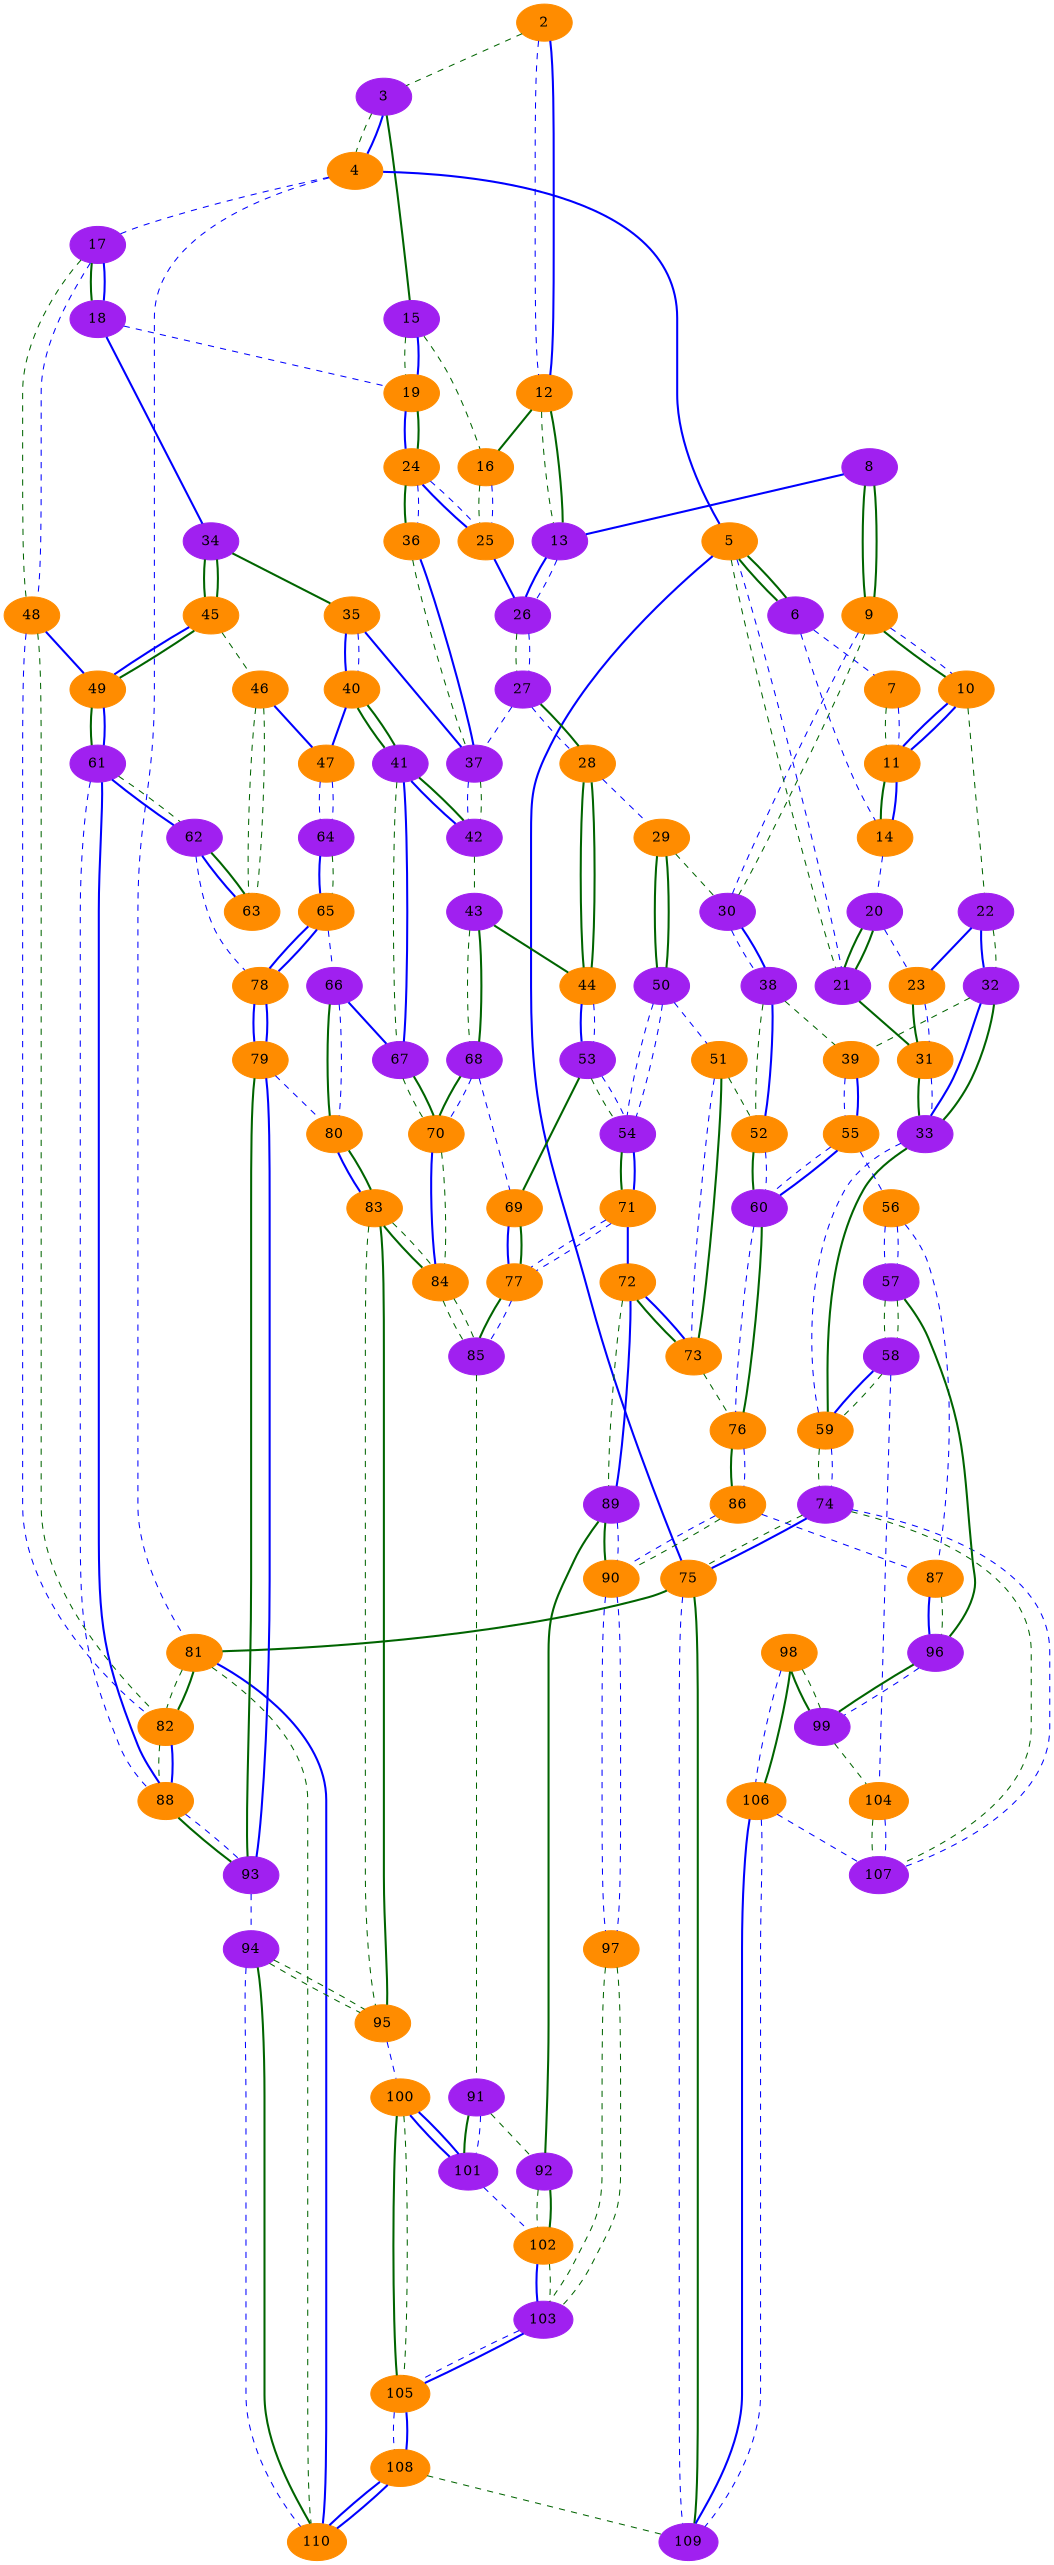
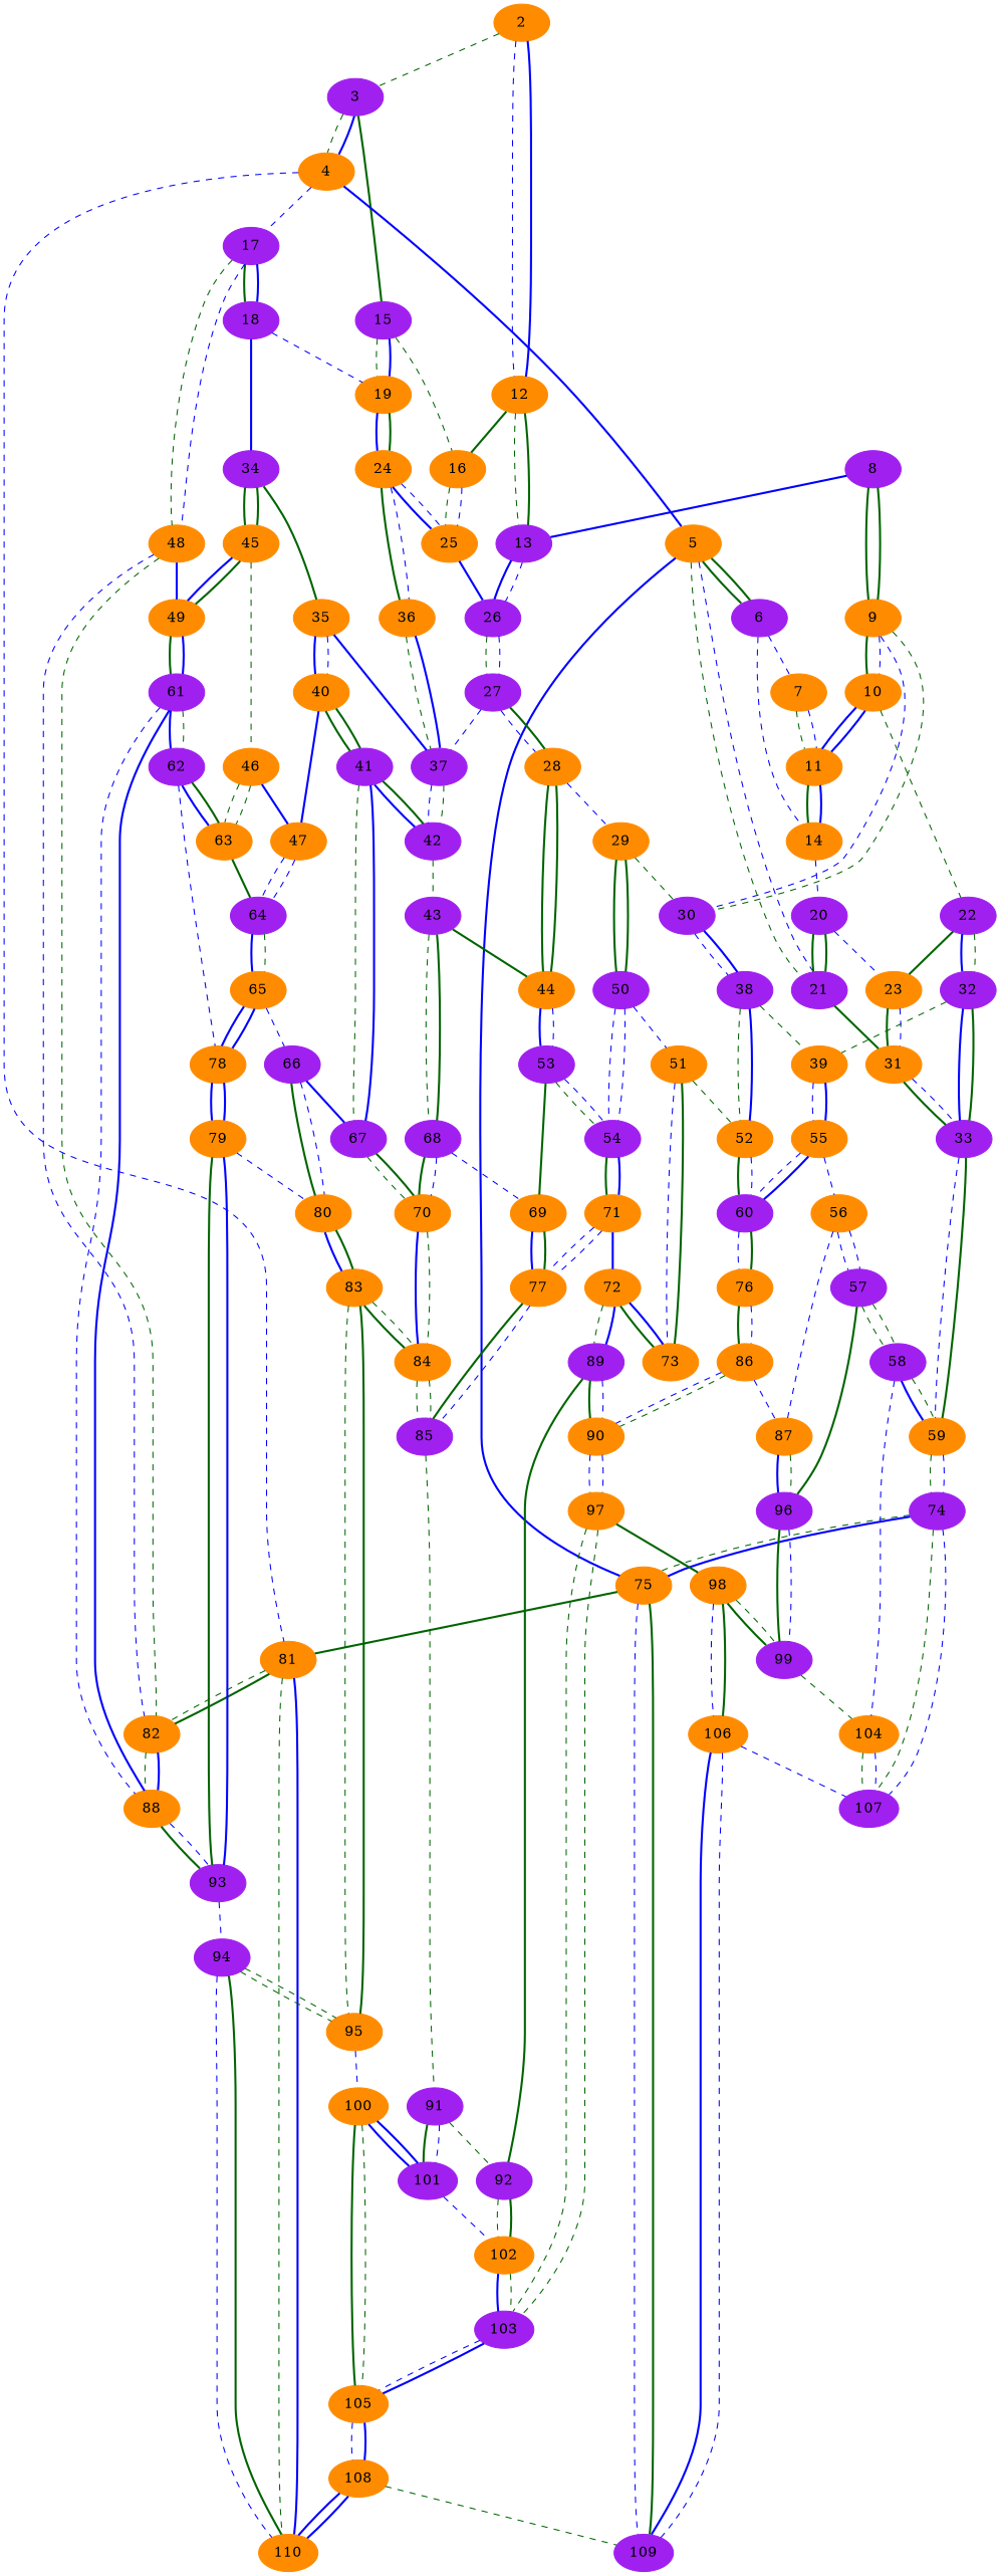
  graph {
    node [color=darkorange style=filled]
    edge [color=blue style=dashed]
    3 [color=purple]
    2
    12
    8 [color=purple]
    9
    13 [color=purple]
    4
    15 [color=purple]
    16
    5
    17 [color=purple]
    81
    19
    6 [color=purple]
    21 [color=purple]
    75
    18 [color=purple]
    48
    82
    110
    7
    14
    31
    109 [color=purple]
    11
    20 [color=purple]
    10
    30 [color=purple]
    26 [color=purple]
    22 [color=purple]
    38 [color=purple]
    23
    32 [color=purple]
    25
    27 [color=purple]
    24
    34 [color=purple]
    49
    35
    45
    36
    33 [color=purple]
    39
    37 [color=purple]
    28
    29
    44
    42 [color=purple]
    50 [color=purple]
    53 [color=purple]
    51
    54 [color=purple]
    52
    59
    55
    74 [color=purple]
    40
    46
    41 [color=purple]
    47
    43 [color=purple]
    60 [color=purple]
    56
    67 [color=purple]
    64 [color=purple]
    70
    68 [color=purple]
    69
    63
    61 [color=purple]
    65
    88
    62 [color=purple]
    73
    71
    76
    77
    72
    57 [color=purple]
    87
    58 [color=purple]
    96 [color=purple]
    104
    99 [color=purple]
    107 [color=purple]
    86
    78
    93 [color=purple]
    79
    66 [color=purple]
    80
    83
    84
    85 [color=purple]
    89 [color=purple]
    90
    92 [color=purple]
    91 [color=purple]
    94 [color=purple]
    95
    100
    101 [color=purple]
    97
    102
    98
    103 [color=purple]
    105
    106
    108
    3 -- 4 [color=darkgreen]
    3 -- 4 [style=bold]
    3 -- 15 [color=darkgreen style=bold]
    2 -- 3 [color=darkgreen]
    2 -- 12
    2 -- 12 [style=bold]
    12 -- 13 [color=darkgreen]
    12 -- 13 [color=darkgreen style=bold]
    12 -- 16 [color=darkgreen style=bold]
    8 -- 9 [color=darkgreen style=bold]
    8 -- 9 [color=darkgreen style=bold]
    8 -- 13 [style=bold]
    9 -- 10 [color=darkgreen style=bold]
    9 -- 10
    9 -- 30
    9 -- 30 [color=darkgreen]
    13 -- 26 [style=bold]
    13 -- 26
    4 -- 5 [style=bold]
    4 -- 17
    4 -- 81
    15 -- 16 [color=darkgreen]
    15 -- 19 [color=darkgreen]
    15 -- 19 [style=bold]
    16 -- 25 [color=darkgreen]
    16 -- 25
    5 -- 6 [color=darkgreen style=bold]
    5 -- 6 [color=darkgreen style=bold]
    5 -- 21 [color=darkgreen]
    5 -- 21
    5 -- 75 [style=bold]
    17 -- 18 [color=darkgreen style=bold]
    17 -- 18 [style=bold]
    17 -- 48 [color=darkgreen]
    17 -- 48
    81 -- 82 [color=darkgreen]
    81 -- 82 [color=darkgreen style=bold]
    81 -- 110 [color=darkgreen]
    81 -- 110 [style=bold]
    19 -- 24 [style=bold]
    19 -- 24 [color=darkgreen style=bold]
    6 -- 7
    6 -- 14
    21 -- 31 [color=darkgreen style=bold]
    75 -- 81 [color=darkgreen style=bold]
    75 -- 109
    75 -- 109 [color=darkgreen style=bold]
    18 -- 19
    18 -- 34 [style=bold]
    48 -- 82
    48 -- 82 [color=darkgreen]
    48 -- 49 [style=bold]
    82 -- 88 [color=darkgreen]
    82 -- 88 [style=bold]
    7 -- 11 [color=darkgreen]
    7 -- 11
    14 -- 20
    31 -- 33 [color=darkgreen style=bold]
    31 -- 33
    11 -- 14 [color=darkgreen style=bold]
    11 -- 14 [style=bold]
    20 -- 21 [color=darkgreen style=bold]
    20 -- 21 [color=darkgreen style=bold]
    20 -- 23
    10 -- 11 [style=bold]
    10 -- 11 [style=bold]
    10 -- 22 [color=darkgreen]
    30 -- 38
    30 -- 38 [style=bold]
    26 -- 27 [color=darkgreen]
    26 -- 27
-   22 -- 23 [style=bold]
+   22 -- 23 [color=darkgreen style=bold]
    22 -- 32 [style=bold]
    22 -- 32 [color=darkgreen]
    38 -- 39 [color=darkgreen]
    38 -- 52 [color=darkgreen]
    38 -- 52 [style=bold]
    23 -- 31 [color=darkgreen style=bold]
    23 -- 31
    32 -- 33 [style=bold]
    32 -- 33 [color=darkgreen style=bold]
    32 -- 39 [color=darkgreen]
    25 -- 26 [style=bold]
    27 -- 37
    27 -- 28
    27 -- 28 [color=darkgreen style=bold]
    24 -- 25 [style=bold]
    24 -- 25
    24 -- 36 [color=darkgreen style=bold]
    24 -- 36
    34 -- 35 [color=darkgreen style=bold]
    34 -- 45 [color=darkgreen style=bold]
    34 -- 45 [color=darkgreen style=bold]
    49 -- 61 [color=darkgreen style=bold]
    49 -- 61 [style=bold]
    35 -- 37 [style=bold]
    35 -- 40 [style=bold]
    35 -- 40
    45 -- 49 [style=bold]
    45 -- 49 [color=darkgreen style=bold]
    45 -- 46 [color=darkgreen]
    36 -- 37 [color=darkgreen]
    36 -- 37 [style=bold]
    33 -- 59
    33 -- 59 [color=darkgreen style=bold]
    39 -- 55
    39 -- 55 [style=bold]
    37 -- 42
    37 -- 42 [color=darkgreen]
    28 -- 29
    28 -- 44 [color=darkgreen style=bold]
    28 -- 44 [color=darkgreen style=bold]
    29 -- 30 [color=darkgreen]
    29 -- 50 [color=darkgreen style=bold]
    29 -- 50 [color=darkgreen style=bold]
    44 -- 53 [style=bold]
    44 -- 53
    42 -- 43 [color=darkgreen]
    50 -- 51
    50 -- 54
    50 -- 54
    53 -- 54 [color=darkgreen]
    53 -- 54
    53 -- 69 [color=darkgreen style=bold]
    51 -- 52 [color=darkgreen]
    51 -- 73
    51 -- 73 [color=darkgreen style=bold]
    54 -- 71 [color=darkgreen style=bold]
    54 -- 71 [style=bold]
    52 -- 60 [color=darkgreen style=bold]
    52 -- 60
    59 -- 74 [color=darkgreen]
    59 -- 74
    55 -- 60
    55 -- 60 [style=bold]
    55 -- 56
    74 -- 75 [color=darkgreen]
    74 -- 75 [style=bold]
    74 -- 107 [color=darkgreen]
    74 -- 107
    40 -- 41 [color=darkgreen style=bold]
    40 -- 41 [color=darkgreen style=bold]
    40 -- 47 [style=bold]
    46 -- 47 [style=bold]
    46 -- 63 [color=darkgreen]
    46 -- 63 [color=darkgreen]
    41 -- 42 [style=bold]
    41 -- 42 [color=darkgreen style=bold]
    41 -- 67 [color=darkgreen]
    41 -- 67 [style=bold]
    47 -- 64
    47 -- 64
    43 -- 44 [color=darkgreen style=bold]
    43 -- 68 [color=darkgreen]
    43 -- 68 [color=darkgreen style=bold]
    60 -- 76
    60 -- 76 [color=darkgreen style=bold]
    56 -- 57
    56 -- 57
    56 -- 87
    67 -- 70 [color=darkgreen]
    67 -- 70 [color=darkgreen style=bold]
    64 -- 65 [style=bold]
    64 -- 65 [color=darkgreen]
    70 -- 84 [style=bold]
    70 -- 84 [color=darkgreen]
    68 -- 70 [color=darkgreen style=bold]
    68 -- 70
    68 -- 69
    69 -- 77 [style=bold]
    69 -- 77 [color=darkgreen style=bold]
+   63 -- 64 [color=darkgreen style=bold]
    61 -- 88
    61 -- 88 [style=bold]
    61 -- 62 [style=bold]
    61 -- 62 [color=darkgreen]
    65 -- 78 [style=bold]
    65 -- 78 [style=bold]
    65 -- 66
    88 -- 93 [color=darkgreen style=bold]
    88 -- 93
    62 -- 63 [style=bold]
    62 -- 63 [color=darkgreen style=bold]
    62 -- 78
-   73 -- 76 [color=darkgreen]
    71 -- 77
    71 -- 77
    71 -- 72 [style=bold]
    76 -- 86 [color=darkgreen style=bold]
    76 -- 86
    77 -- 85 [color=darkgreen style=bold]
    77 -- 85
    72 -- 73 [color=darkgreen style=bold]
    72 -- 73 [style=bold]
    72 -- 89 [color=darkgreen]
    72 -- 89 [style=bold]
    57 -- 58 [color=darkgreen]
    57 -- 58 [color=darkgreen]
    57 -- 96 [color=darkgreen style=bold]
    87 -- 96 [style=bold]
    87 -- 96 [color=darkgreen]
    58 -- 59 [style=bold]
    58 -- 59 [color=darkgreen]
    58 -- 104
    96 -- 99 [color=darkgreen style=bold]
    96 -- 99
    104 -- 107 [color=darkgreen]
    104 -- 107
    99 -- 104 [color=darkgreen]
    86 -- 87
    86 -- 90
    86 -- 90 [color=darkgreen]
    78 -- 79 [style=bold]
    78 -- 79 [style=bold]
    93 -- 94
    79 -- 93 [color=darkgreen style=bold]
    79 -- 93 [style=bold]
    79 -- 80
    66 -- 67 [style=bold]
    66 -- 80 [color=darkgreen style=bold]
    66 -- 80
    80 -- 83 [style=bold]
    80 -- 83 [color=darkgreen style=bold]
    83 -- 84 [color=darkgreen style=bold]
    83 -- 84 [color=darkgreen]
    83 -- 95 [color=darkgreen]
    83 -- 95 [color=darkgreen style=bold]
    84 -- 85 [color=darkgreen]
    84 -- 85 [color=darkgreen]
    85 -- 91 [color=darkgreen]
    89 -- 90 [color=darkgreen style=bold]
    89 -- 90
    89 -- 92 [color=darkgreen style=bold]
    90 -- 97
    90 -- 97
    92 -- 102 [color=darkgreen]
    92 -- 102 [color=darkgreen style=bold]
    91 -- 92 [color=darkgreen]
    91 -- 101 [color=darkgreen style=bold]
    91 -- 101
    94 -- 110
    94 -- 110 [color=darkgreen style=bold]
    94 -- 95 [color=darkgreen]
    94 -- 95 [color=darkgreen]
    95 -- 100
    100 -- 101 [style=bold]
    100 -- 101 [style=bold]
    100 -- 105 [color=darkgreen style=bold]
    100 -- 105 [color=darkgreen]
    101 -- 102
+   97 -- 98 [color=darkgreen style=bold]
    97 -- 103 [color=darkgreen]
    97 -- 103 [color=darkgreen]
    102 -- 103 [style=bold]
    102 -- 103 [color=darkgreen]
    98 -- 99 [color=darkgreen style=bold]
    98 -- 99 [color=darkgreen]
    98 -- 106
    98 -- 106 [color=darkgreen style=bold]
    103 -- 105
    103 -- 105 [style=bold]
    105 -- 108
    105 -- 108 [style=bold]
    106 -- 109 [style=bold]
    106 -- 109
    106 -- 107
    108 -- 110 [style=bold]
    108 -- 110 [style=bold]
    108 -- 109 [color=darkgreen]
  }
